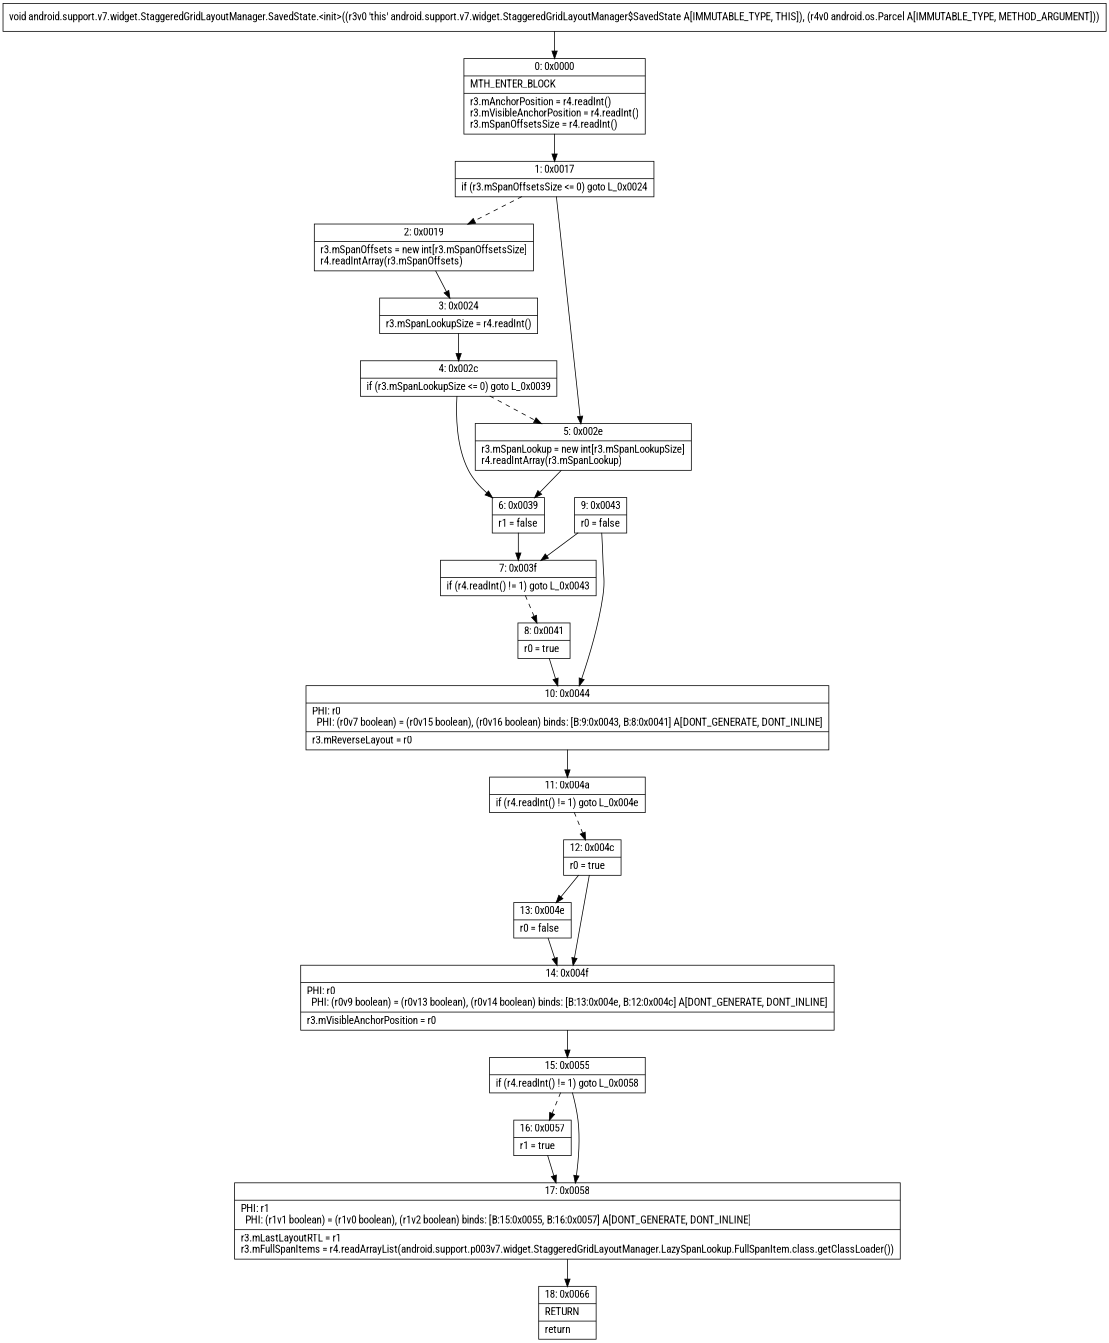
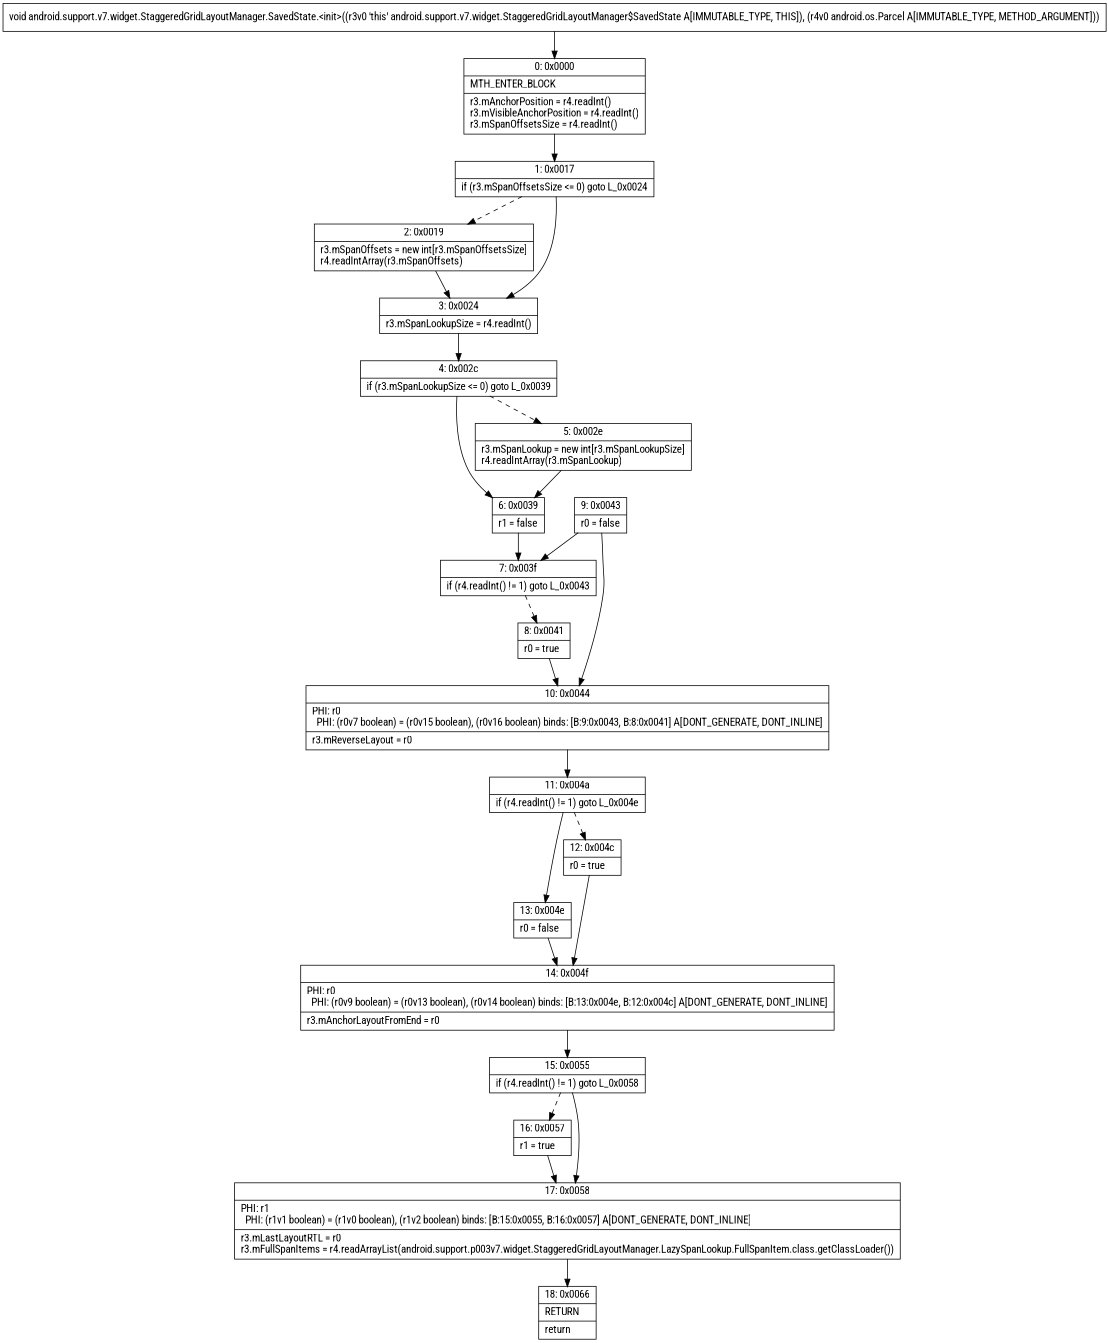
  digraph {
    fontname="Roboto Condensed"
    node [fontname="Roboto Condensed" shape=record]
    edge [fontname="Roboto Condensed"]
    n1 [label="{0\:\ 0x0000|MTH_ENTER_BLOCK\l|r3.mAnchorPosition = r4.readInt()\lr3.mVisibleAnchorPosition = r4.readInt()\lr3.mSpanOffsetsSize = r4.readInt()\l}"]
    n2 [label="{1\:\ 0x0017|if (r3.mSpanOffsetsSize \<= 0) goto L_0x0024\l}"]
    n3 [label="{2\:\ 0x0019|r3.mSpanOffsets = new int[r3.mSpanOffsetsSize]\lr4.readIntArray(r3.mSpanOffsets)\l}"]
    n4 [label="{3\:\ 0x0024|r3.mSpanLookupSize = r4.readInt()\l}"]
    n5 [label="{4\:\ 0x002c|if (r3.mSpanLookupSize \<= 0) goto L_0x0039\l}"]
    n6 [label="{5\:\ 0x002e|r3.mSpanLookup = new int[r3.mSpanLookupSize]\lr4.readIntArray(r3.mSpanLookup)\l}"]
    n7 [label="{6\:\ 0x0039|r1 = false\l}"]
    n8 [label="{7\:\ 0x003f|if (r4.readInt() != 1) goto L_0x0043\l}"]
    n9 [label="{8\:\ 0x0041|r0 = true\l}"]
    n10 [label="{10\:\ 0x0044|PHI: r0 \l  PHI: (r0v7 boolean) = (r0v15 boolean), (r0v16 boolean) binds: [B:9:0x0043, B:8:0x0041] A[DONT_GENERATE, DONT_INLINE]\l|r3.mReverseLayout = r0\l}"]
    n11 [label="{9\:\ 0x0043|r0 = false\l}"]
    n12 [label="{11\:\ 0x004a|if (r4.readInt() != 1) goto L_0x004e\l}"]
    n13 [label="{12\:\ 0x004c|r0 = true\l}"]
    n14 [label="{13\:\ 0x004e|r0 = false\l}"]
-   n15 [label="{14\:\ 0x004f|PHI: r0 \l  PHI: (r0v9 boolean) = (r0v13 boolean), (r0v14 boolean) binds: [B:13:0x004e, B:12:0x004c] A[DONT_GENERATE, DONT_INLINE]\l|r3.mVisibleAnchorPosition = r0\l}"]
+   n15 [label="{14\:\ 0x004f|PHI: r0 \l  PHI: (r0v9 boolean) = (r0v13 boolean), (r0v14 boolean) binds: [B:13:0x004e, B:12:0x004c] A[DONT_GENERATE, DONT_INLINE]\l|r3.mAnchorLayoutFromEnd = r0\l}"]
    n16 [label="{15\:\ 0x0055|if (r4.readInt() != 1) goto L_0x0058\l}"]
    n17 [label="{16\:\ 0x0057|r1 = true\l}"]
-   n18 [label="{17\:\ 0x0058|PHI: r1 \l  PHI: (r1v1 boolean) = (r1v0 boolean), (r1v2 boolean) binds: [B:15:0x0055, B:16:0x0057] A[DONT_GENERATE, DONT_INLINE]\l|r3.mLastLayoutRTL = r1\lr3.mFullSpanItems = r4.readArrayList(android.support.p003v7.widget.StaggeredGridLayoutManager.LazySpanLookup.FullSpanItem.class.getClassLoader())\l}"]
+   n18 [label="{17\:\ 0x0058|PHI: r1 \l  PHI: (r1v1 boolean) = (r1v0 boolean), (r1v2 boolean) binds: [B:15:0x0055, B:16:0x0057] A[DONT_GENERATE, DONT_INLINE]\l|r3.mLastLayoutRTL = r0\lr3.mFullSpanItems = r4.readArrayList(android.support.p003v7.widget.StaggeredGridLayoutManager.LazySpanLookup.FullSpanItem.class.getClassLoader())\l}"]
    n19 [label="{18\:\ 0x0066|RETURN\l|return\l}"]
    n20 [label="{void android.support.v7.widget.StaggeredGridLayoutManager.SavedState.\<init\>((r3v0 'this' android.support.v7.widget.StaggeredGridLayoutManager$SavedState A[IMMUTABLE_TYPE, THIS]), (r4v0 android.os.Parcel A[IMMUTABLE_TYPE, METHOD_ARGUMENT])) }"]
    n1 -> n2
    n2 -> n3 [style=dashed]
-   n2 -> n6
+   n2 -> n4
    n3 -> n4
    n4 -> n5
    n5 -> n6 [style=dashed]
    n5 -> n7
    n6 -> n7
    n7 -> n8
    n8 -> n9 [style=dashed]
    n9 -> n10
    n10 -> n12
    n11 -> n8
    n11 -> n10
    n12 -> n13 [style=dashed]
-   n13 -> n14
+   n12 -> n14
    n13 -> n15
    n14 -> n15
    n15 -> n16
    n16 -> n17 [style=dashed]
    n16 -> n18
    n17 -> n18
    n18 -> n19
    n20 -> n1
  }
